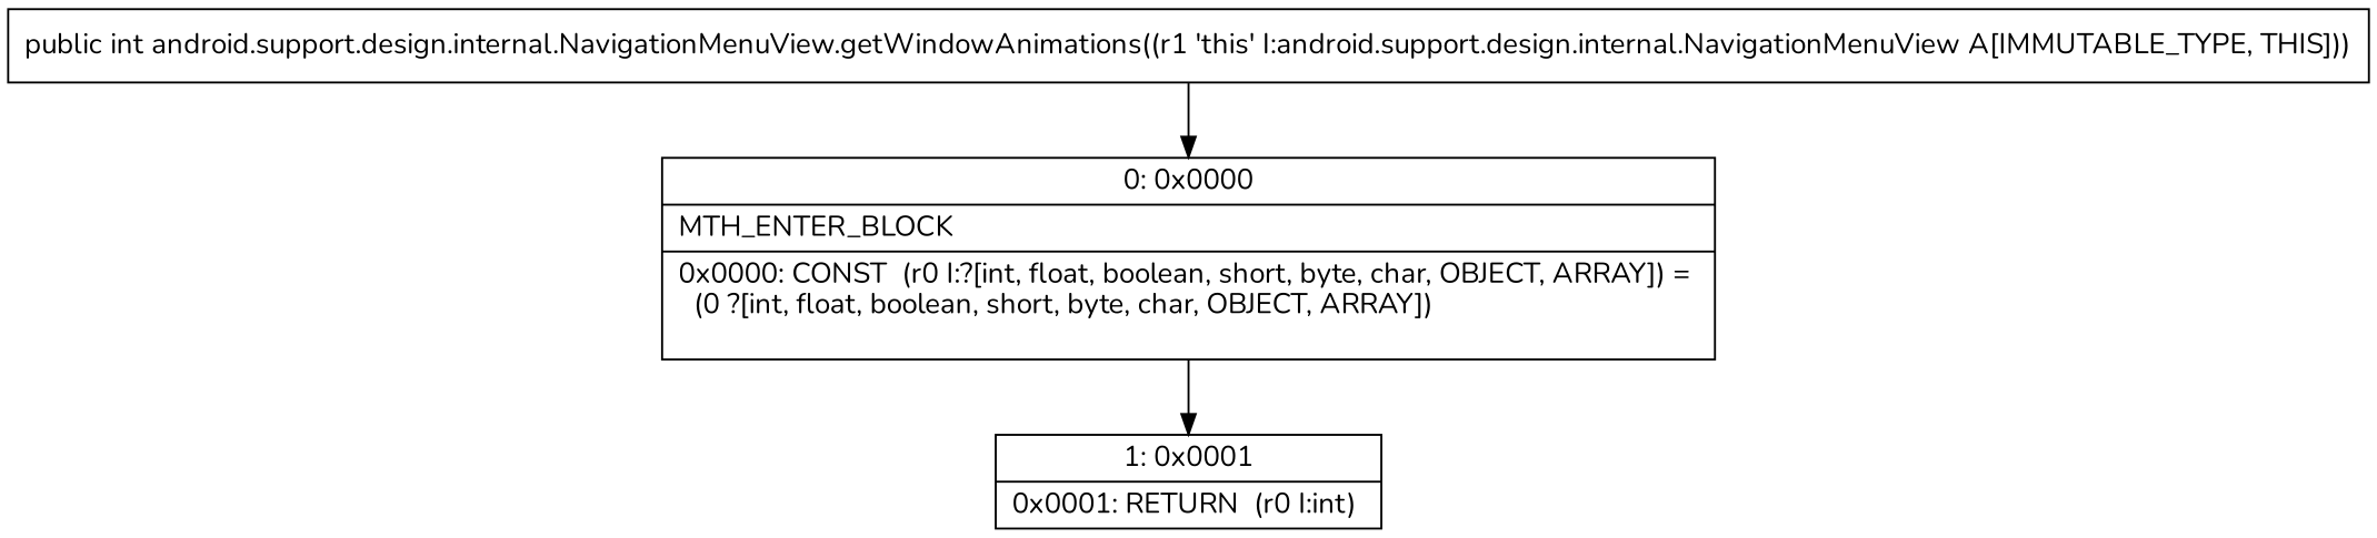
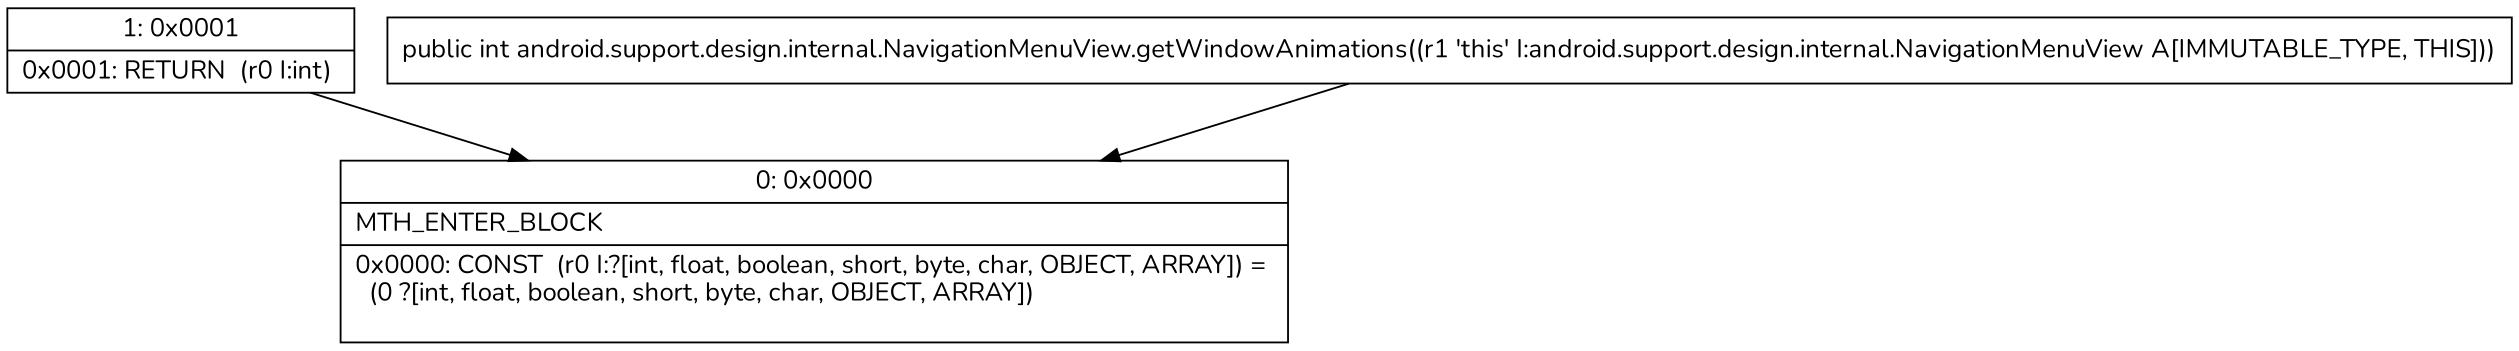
  digraph {
    fontname=Nunito
    node [shape=record fontname=Nunito]
    edge [fontname=Nunito]
    n1 [label="{0\:\ 0x0000|MTH_ENTER_BLOCK\l|0x0000: CONST  (r0 I:?[int, float, boolean, short, byte, char, OBJECT, ARRAY]) = \l  (0 ?[int, float, boolean, short, byte, char, OBJECT, ARRAY])\l \l}"]
    n2 [label="{1\:\ 0x0001|0x0001: RETURN  (r0 I:int) \l}"]
    n3 [label="{public int android.support.design.internal.NavigationMenuView.getWindowAnimations((r1 'this' I:android.support.design.internal.NavigationMenuView A[IMMUTABLE_TYPE, THIS])) }"]
-   n1 -> n2
+   n2 -> n1
    n3 -> n1
  }
